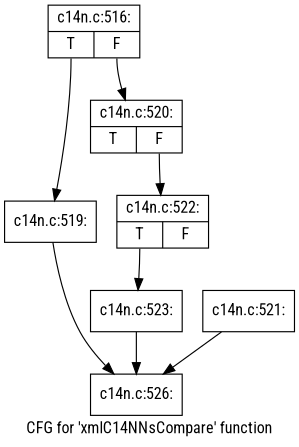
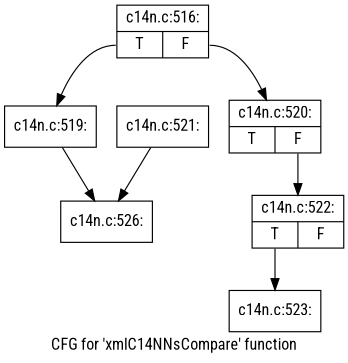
  digraph {
    fontname="Roboto Condensed"
    label="CFG for 'xmlC14NNsCompare' function"
    node [fontname="Roboto Condensed" shape=record]
    edge [fontname="Roboto Condensed"]
    n1 [label="{c14n.c:516:|{<s0>T|<s1>F}}"]
    n2 [label="{c14n.c:519:}"]
    n3 [label="{c14n.c:520:|{<s0>T|<s1>F}}"]
    n4 [label="{c14n.c:526:}"]
    n5 [label="{c14n.c:522:|{<s0>T|<s1>F}}"]
    n6 [label="{c14n.c:521:}"]
    n7 [label="{c14n.c:523:}"]
    n1 -> n2 [tailport=s0]
    n1 -> n3 [tailport=s1]
    n2 -> n4
    n3 -> n5 [tailport=s1]
    n5 -> n7 [tailport=s0]
    n6 -> n4
-   n7 -> n4
  }
